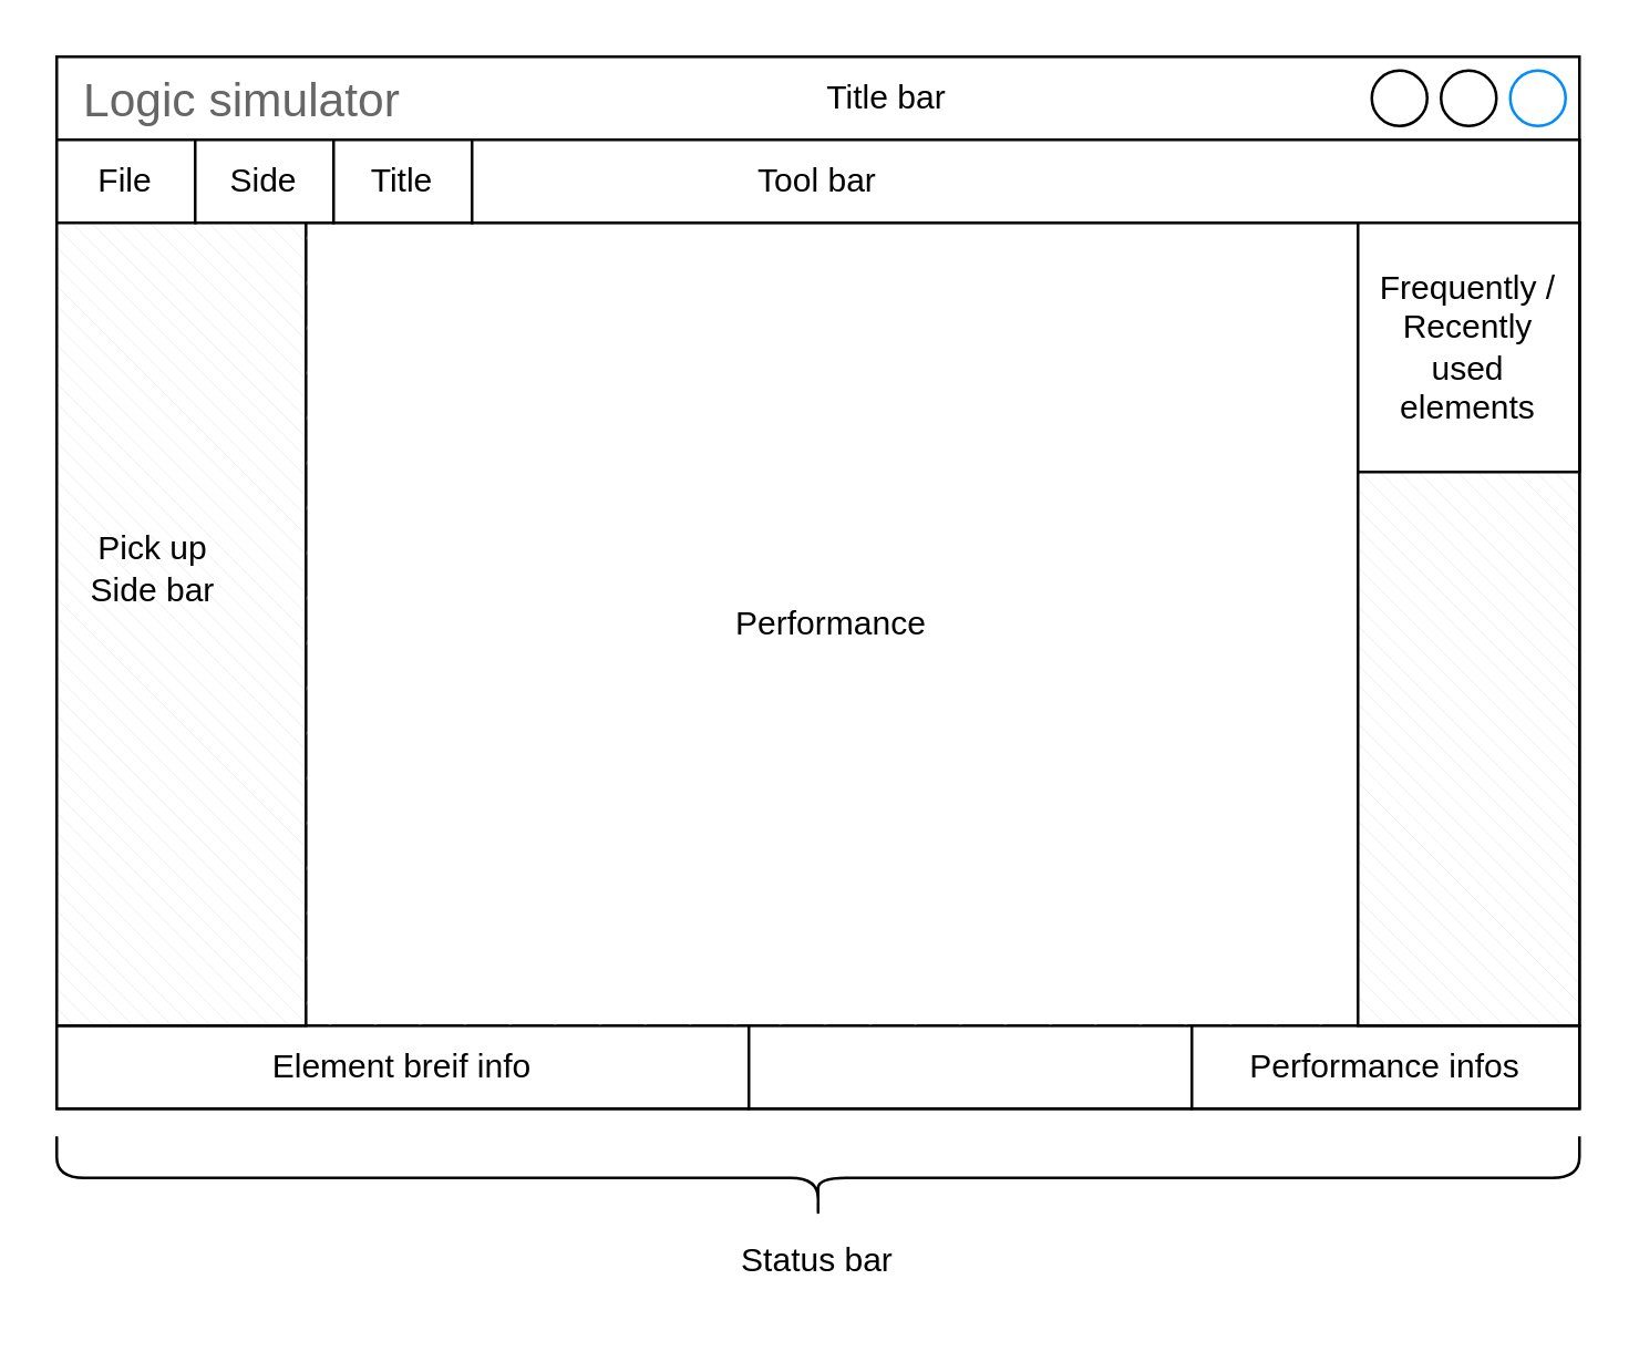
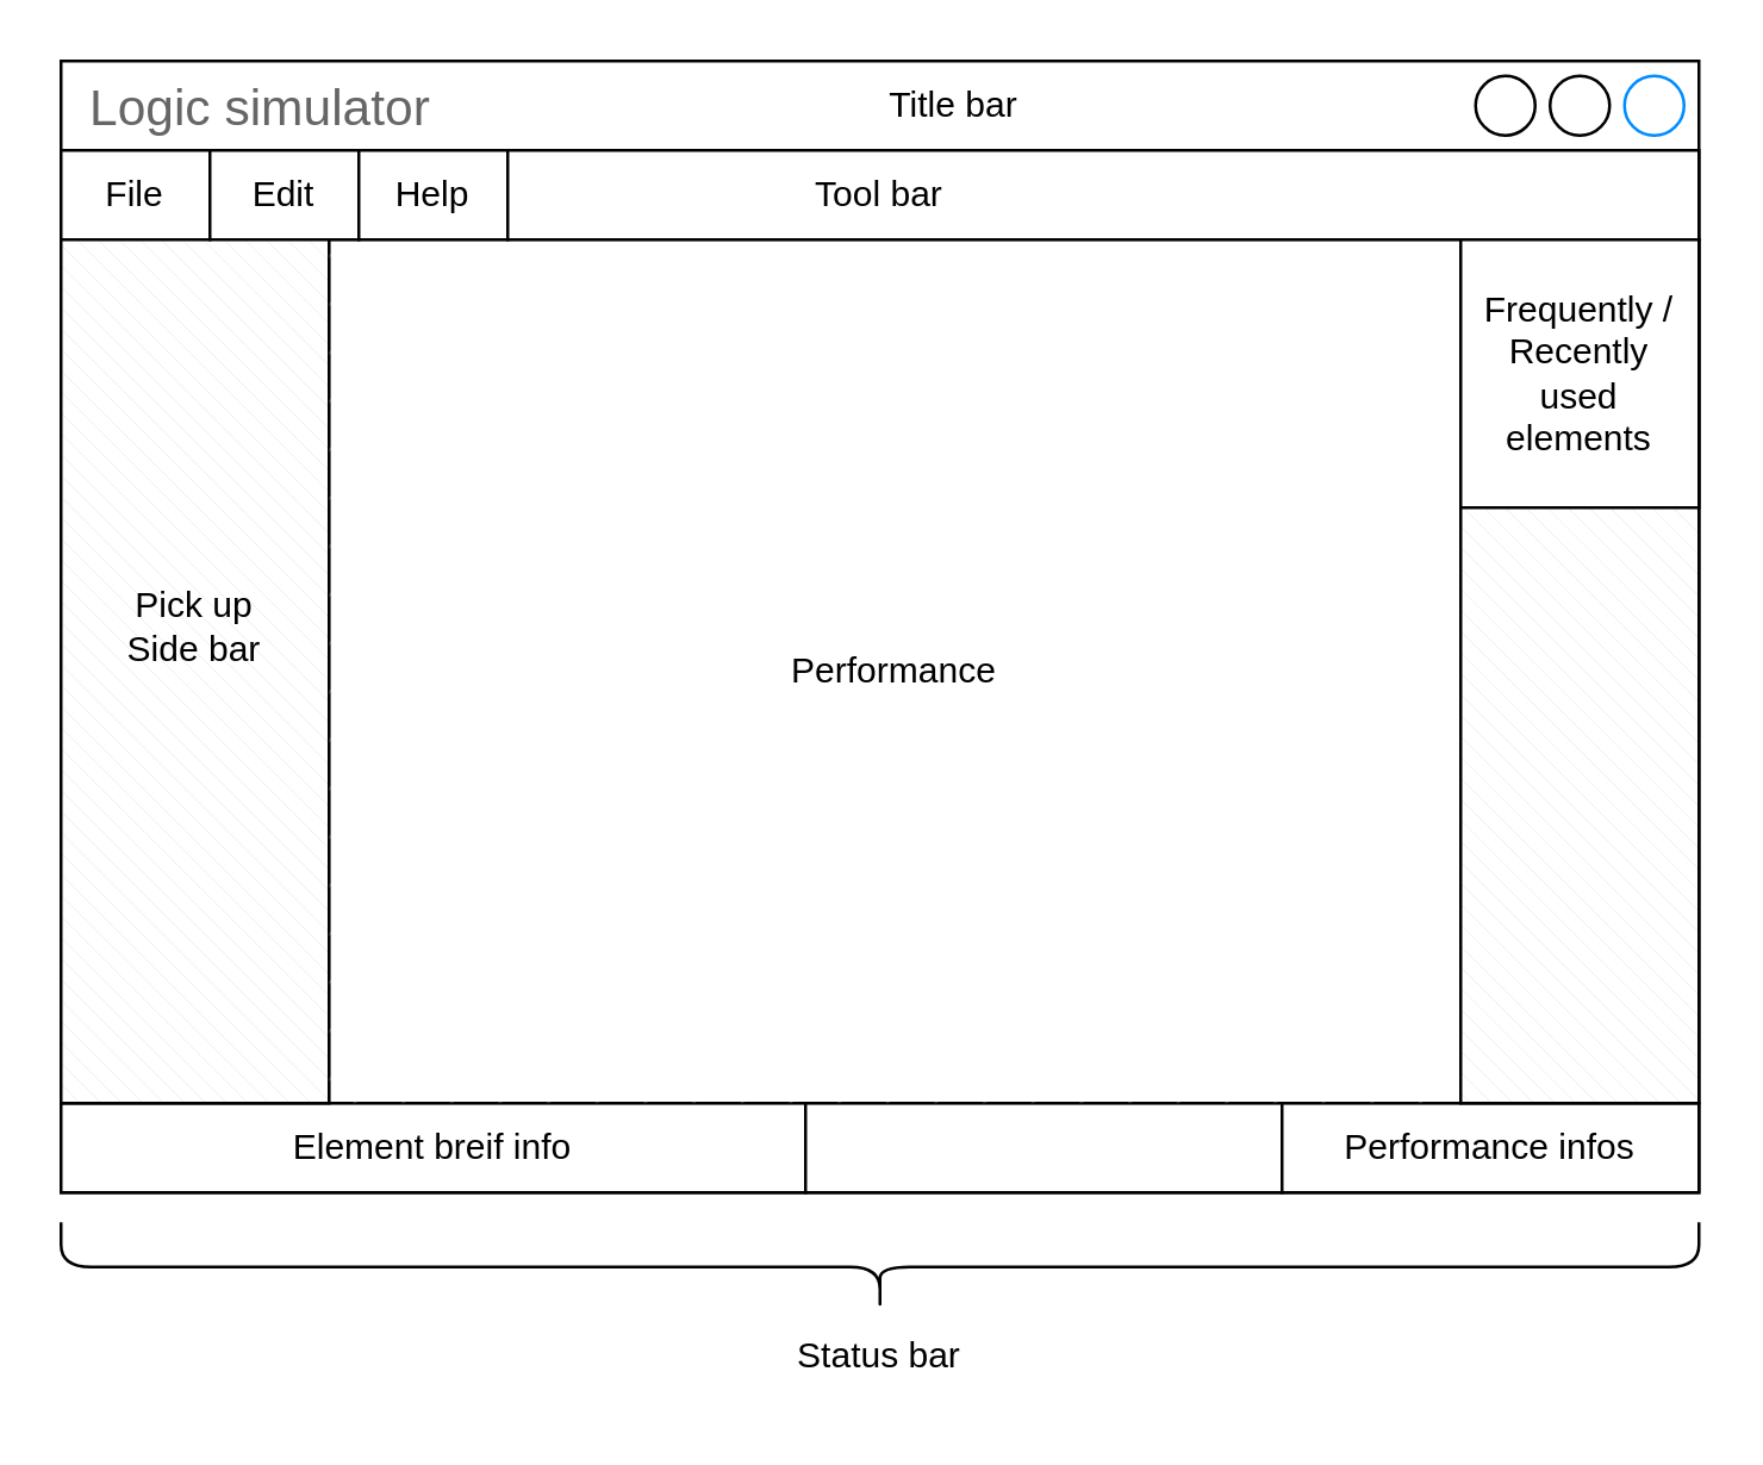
  <mxCell id="0" />
  <mxCell id="1" parent="0" />
  <mxCell id="2" value="Logic simulator" style="strokeWidth=1;shadow=0;dashed=0;align=center;html=1;shape=mxgraph.mockup.containers.window;align=left;verticalAlign=top;spacingLeft=8;strokeColor2=#008cff;strokeColor3=#c4c4c4;fontColor=#666666;mainText=;fontSize=17;labelBackgroundColor=none;whiteSpace=wrap;" parent="1" vertex="1"><mxGeometry x="20" y="20" width="550" height="380" as="geometry" /></mxCell>
  <mxCell id="3" value="Tool bar" style="rounded=0;whiteSpace=wrap;html=1;" parent="1" vertex="1"><mxGeometry x="20" y="50" width="550" height="30" as="geometry" /></mxCell>
  <mxCell id="4" value="" style="rounded=0;whiteSpace=wrap;html=1;" parent="1" vertex="1"><mxGeometry x="20" y="370" width="550" height="30" as="geometry" /></mxCell>
  <mxCell id="5" value="Performance infos" style="shape=partialRectangle;whiteSpace=wrap;html=1;right=0;top=0;bottom=0;fillColor=none;routingCenterX=-0.5;" parent="1" vertex="1"><mxGeometry x="430" y="370" width="140" height="30" as="geometry" /></mxCell>
  <mxCell id="6" value="Element breif info" style="shape=partialRectangle;whiteSpace=wrap;html=1;right=0;top=0;bottom=0;fillColor=none;routingCenterX=-0.5;flipH=1;" parent="1" vertex="1"><mxGeometry x="20" y="370" width="250" height="30" as="geometry" /></mxCell>
  <mxCell id="7" value="" style="shape=curlyBracket;whiteSpace=wrap;html=1;rounded=1;labelPosition=left;verticalLabelPosition=middle;align=right;verticalAlign=middle;direction=north;size=0.5;flipV=0;" parent="1" vertex="1"><mxGeometry x="20" y="410" width="550" height="30" as="geometry" /></mxCell>
  <mxCell id="8" value="Status bar" style="text;html=1;strokeColor=none;fillColor=none;align=center;verticalAlign=middle;whiteSpace=wrap;rounded=0;" parent="1" vertex="1"><mxGeometry x="265" y="440" width="60" height="30" as="geometry" /></mxCell>
  <mxCell id="9" value="" style="verticalLabelPosition=bottom;verticalAlign=top;html=1;shape=mxgraph.basic.patternFillRect;fillStyle=diagRev;step=5;fillStrokeWidth=0.2;fillStrokeColor=#dddddd;" parent="1" vertex="1"><mxGeometry x="20" y="80" width="90" height="290" as="geometry" /></mxCell>
- <mxCell id="10" value="Pick up&lt;br&gt;Side bar" style="text;html=1;strokeColor=none;fillColor=none;align=center;verticalAlign=middle;whiteSpace=wrap;rounded=0;" parent="1" vertex="1"><mxGeometry x="25" y="190" width="60" height="30" as="geometry" /></mxCell>
+ <mxCell id="10" value="Pick up&lt;br&gt;Side bar" style="text;html=1;strokeColor=none;fillColor=none;align=center;verticalAlign=middle;whiteSpace=wrap;rounded=0;" parent="1" vertex="1"><mxGeometry x="35" y="195" width="60" height="30" as="geometry" /></mxCell>
  <mxCell id="11" value="Performance" style="rounded=0;whiteSpace=wrap;html=1;fillStyle=dashed;fillColor=#FFFFFF;strokeColor=default;strokeWidth=1;perimeterSpacing=0;opacity=30;" parent="1" vertex="1"><mxGeometry x="110" y="80" width="380" height="290" as="geometry" /></mxCell>
  <mxCell id="12" value="Title bar" style="text;html=1;strokeColor=none;fillColor=none;align=center;verticalAlign=middle;whiteSpace=wrap;rounded=0;" parent="1" vertex="1"><mxGeometry x="290" y="20" width="60" height="30" as="geometry" /></mxCell>
  <mxCell id="13" value="File" style="shape=partialRectangle;whiteSpace=wrap;html=1;right=0;top=0;bottom=0;fillColor=none;routingCenterX=-0.5;flipH=1;" parent="1" vertex="1"><mxGeometry x="20" y="50" width="50" height="30" as="geometry" /></mxCell>
- <mxCell id="14" value="Side" style="shape=partialRectangle;whiteSpace=wrap;html=1;right=0;top=0;bottom=0;fillColor=none;routingCenterX=-0.5;flipH=1;" parent="1" vertex="1"><mxGeometry x="70" y="50" width="50" height="30" as="geometry" /></mxCell>
- <mxCell id="15" value="Title" style="shape=partialRectangle;whiteSpace=wrap;html=1;right=0;top=0;bottom=0;fillColor=none;routingCenterX=-0.5;flipH=1;" parent="1" vertex="1"><mxGeometry x="120" y="50" width="50" height="30" as="geometry" /></mxCell>
+ <mxCell id="14" value="Edit" style="shape=partialRectangle;whiteSpace=wrap;html=1;right=0;top=0;bottom=0;fillColor=none;routingCenterX=-0.5;flipH=1;" parent="1" vertex="1"><mxGeometry x="70" y="50" width="50" height="30" as="geometry" /></mxCell>
+ <mxCell id="15" value="Help" style="shape=partialRectangle;whiteSpace=wrap;html=1;right=0;top=0;bottom=0;fillColor=none;routingCenterX=-0.5;flipH=1;" parent="1" vertex="1"><mxGeometry x="120" y="50" width="50" height="30" as="geometry" /></mxCell>
  <mxCell id="16" value="" style="verticalLabelPosition=bottom;verticalAlign=top;html=1;shape=mxgraph.basic.patternFillRect;fillStyle=diagRev;step=5;fillStrokeWidth=0.2;fillStrokeColor=#dddddd;" parent="1" vertex="1"><mxGeometry x="490" y="80" width="80" height="290" as="geometry" /></mxCell>
  <mxCell id="17" value="Frequently / Recently&lt;br&gt;used&lt;br&gt;elements" style="whiteSpace=wrap;html=1;" parent="1" vertex="1"><mxGeometry x="490" y="80" width="80" height="90" as="geometry" /></mxCell>
